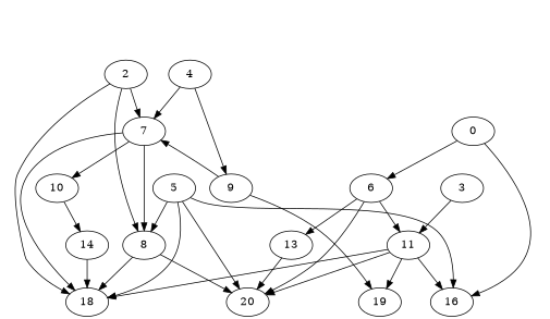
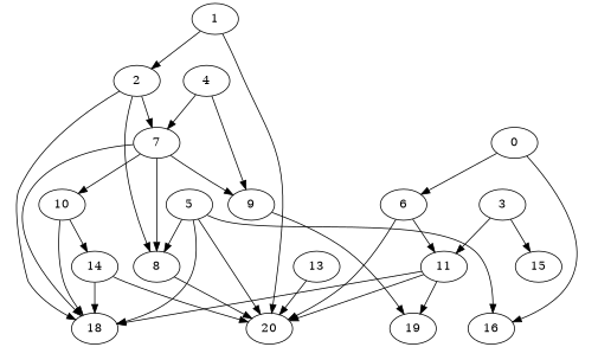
  digraph {
    "Duplicate states"=0
    GraphType=Random
    "Max states in OPEN"=0
    Modes="120000ms; topo-ordered tasks, ; Pruning: task equivalence, fixed order ready list, ; F-value: ; Optimisation: best schedule length (SL) optimisation on equal, "
    NumberOfTasks=21
    "Pruned using list schedule length"=73869
    "States removed from OPEN"=0
    TargetSystem="Homogeneous-2"
    "Time to schedule (ms)"=588
    "Total idle time"=1
    "Total schedule length"=61
    "Total sequential time"=121
    "Total states created"=175277
    node ["Finish time"=14 Processor=0 "Start time"=4 Weight=2]
    edge [Weight=5]
+   1 ["Finish time"=6]
    2 ["Start time"=6 Weight=8]
    20 ["Finish time"=54 "Start time"=50 Weight=4]
    7 ["Finish time"=21 "Start time"=14 Weight=7]
    8 ["Finish time"=35 Processor=1 "Start time"=33]
    18 ["Finish time"=58 "Start time"=54 Weight=4]
    9 ["Finish time"=55 Processor=1 "Start time"=45 Weight=10]
    10 ["Finish time"=28 "Start time"=21 Weight=7]
    19 ["Finish time"=61 "Start time"=58 Weight=3]
    14 ["Finish time"=45 Processor=1 "Start time"=35 Weight=10]
    4 ["Finish time"=4 Processor=1 "Start time"=2]
    0 ["Finish time"=2 Processor=1 "Start time"=0]
    6 ["Finish time"=23 Processor=1 "Start time"=14 Weight=9]
    16 ["Finish time"=41 "Start time"=36 Weight=5]
    13 ["Finish time"=33 Processor=1 "Start time"=23 Weight=10]
    11 ["Finish time"=36 "Start time"=28 Weight=8]
    3 ["Finish time"=2 "Start time"=0]
+   15 ["Finish time"=4 "Start time"=2]
    5 [Processor=1 Weight=10]
+   1 -> 2 [Weight=4]
+   1 -> 20 [Weight=4]
    2 -> 7 [Weight=6]
    2 -> 8
    2 -> 18 [Weight=9]
    7 -> 8 [Weight=3]
    7 -> 18 [Weight=10]
-   9 -> 7 [Weight=7]
+   7 -> 9 [Weight=7]
    7 -> 10 [Weight=3]
    8 -> 20 [Weight=10]
    9 -> 19 [Weight=3]
-   8 -> 18 [Weight=7]
+   10 -> 18 [Weight=7]
    10 -> 14 [Weight=4]
+   14 -> 20
    14 -> 18 [Weight=7]
    4 -> 7 [Weight=10]
    4 -> 9
    0 -> 6 [Weight=6]
    0 -> 16
    6 -> 20 [Weight=6]
-   6 -> 13 [Weight=8]
    6 -> 11
    13 -> 20 [Weight=2]
    11 -> 20 [Weight=9]
    11 -> 18 [Weight=8]
    11 -> 19 [Weight=2]
-   11 -> 16 [Weight=7]
    3 -> 11 [Weight=10]
+   3 -> 15
    5 -> 20 [Weight=3]
    5 -> 8 [Weight=4]
    5 -> 18 [Weight=2]
    5 -> 16 [Weight=10]
  }
